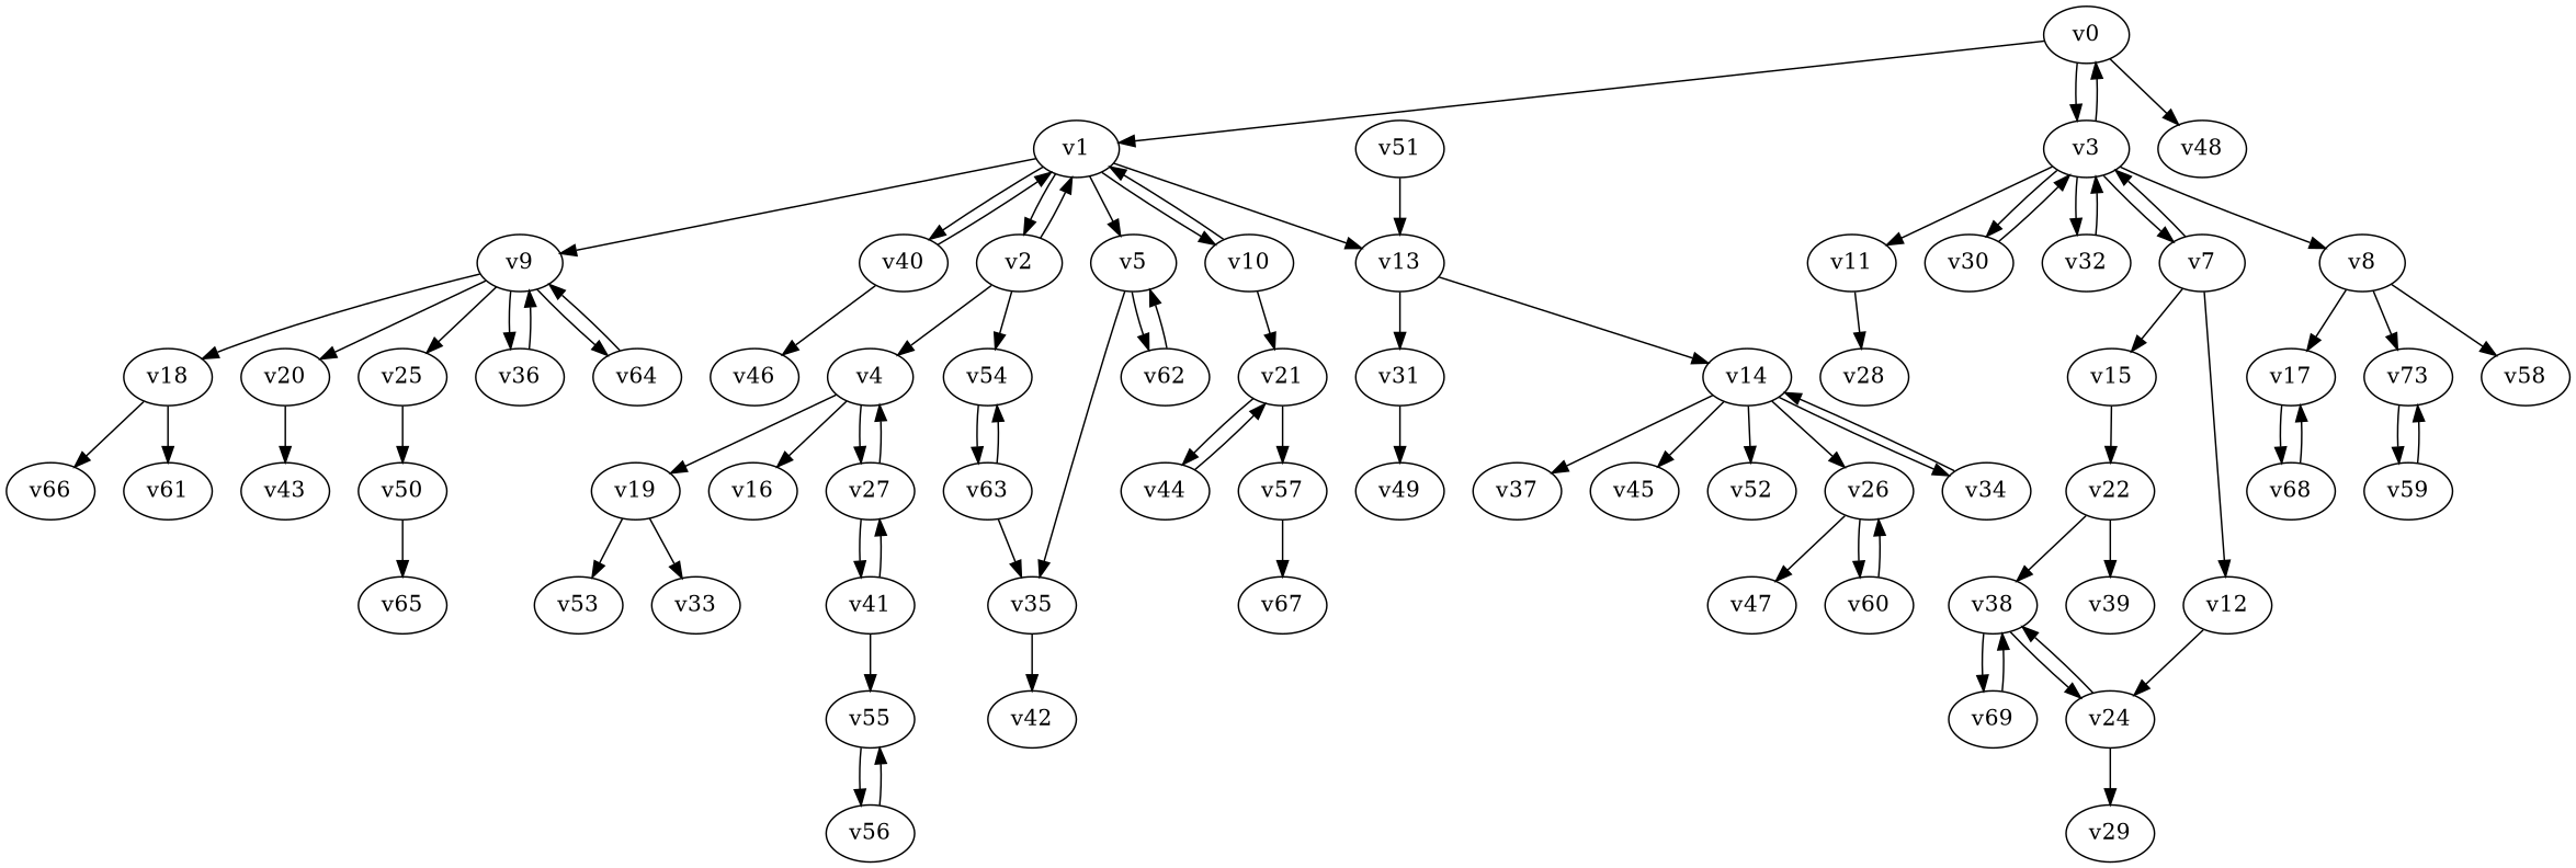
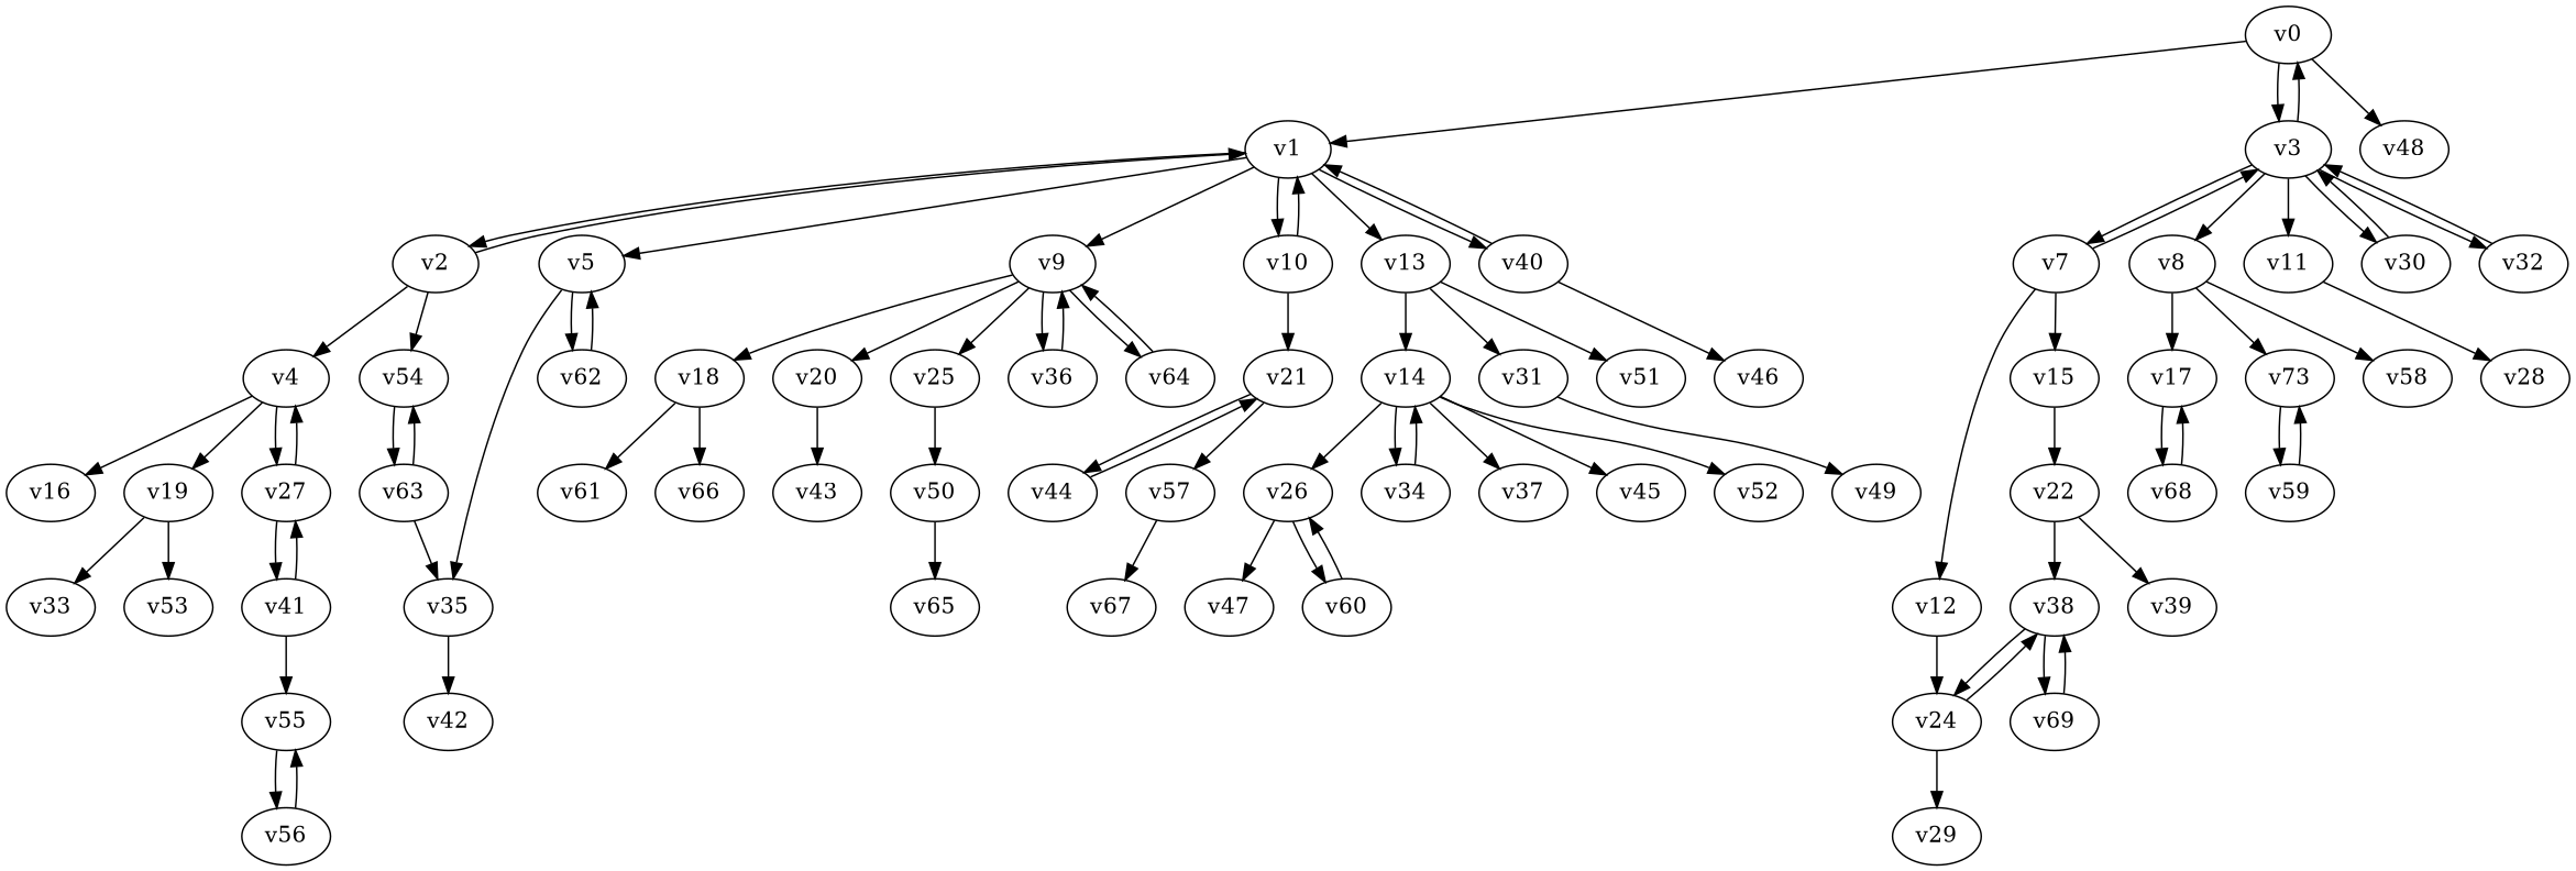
  digraph {
    node [player=1 weight=12]
    v0 [player=0 weight=9]
    v1 [weight=5]
    v3
    v48 [player=0 weight=4]
    v2 [player=0 weight=6]
    v5 [weight=3]
    v9 [weight=7]
    v10 [player=0 weight=11]
    v13 [weight=14]
    v40 [player=0 weight=7]
    v7 [weight=14]
    v8 [player=0 weight=13]
    v11
    v30 [player=0 weight=15]
    v32 [player=0 weight=18]
    v4 [player=0 weight=9]
    v54 [player=0 weight=1]
    v35 [weight=5]
    v62 [player=0]
    v18 [player=0 weight=14]
    v20 [player=0 weight=4]
    v25 [weight=5]
    v36 [player=0 weight=6]
    v64 [player=0 weight=11]
    v21 [weight=10]
    v14 [player=0 weight=3]
    v31 [weight=0]
    v51 [weight=-2]
    v46 [player=0 weight=3]
    v16 [player=0 weight=14]
    v19 [weight=11]
    v27
    v63 [weight=4]
    v12 [player=0 weight=8]
    v15 [weight=5]
    v17 [weight=7]
    n37 [label=v73 weight=11]
    v58 [player=0 weight=13]
    v28 [player=0 weight=1]
    v33 [weight=10]
    v53
    v41 [weight=6]
    v42 [player=0 weight=3]
    v24 [player=0 weight=10]
    v22 [player=0 weight=10]
    v68 [player=0 weight=-1]
    v59
    v61 [weight=18]
    v66 [player=0 weight=7]
    v43 [weight=5]
    v50 [player=0 weight=-2]
    v44 [player=0 weight=14]
    v57 [weight=6]
    v38 [player=0 weight=5]
    v29 [weight=6]
    v26 [player=0 weight=8]
    v34 [player=0 weight=9]
    v37 [weight=13]
    v45 [weight=-1]
    v52 [player=0 weight=10]
    v49 [weight=2]
    v47
    v60 [player=0 weight=6]
    v39
    v67
    v69 [weight=7]
    v65 [weight=2]
    v55 [weight=18]
    v56 [player=0]
    v0 -> v1
    v0 -> v3
    v0 -> v48
    v1 -> v2
    v1 -> v5
    v1 -> v9
    v1 -> v10
    v1 -> v13
    v1 -> v40
    v3 -> v0
    v3 -> v7
    v3 -> v8
    v3 -> v11
    v3 -> v30
    v3 -> v32
    v2 -> v1
    v2 -> v4
    v2 -> v54
    v5 -> v35
    v5 -> v62
    v9 -> v18
    v9 -> v20
    v9 -> v25
    v9 -> v36
    v9 -> v64
    v10 -> v1
    v10 -> v21
    v13 -> v14
    v13 -> v31
-   v51 -> v13
+   v13 -> v51
    v40 -> v1
    v40 -> v46
    v7 -> v3
    v7 -> v12
    v7 -> v15
    v8 -> v17
    v8 -> n37
    v8 -> v58
    v11 -> v28
    v30 -> v3
    v32 -> v3
    v4 -> v16
    v4 -> v19
    v4 -> v27
    v54 -> v63
    v35 -> v42
    v62 -> v5
    v18 -> v61
    v18 -> v66
    v20 -> v43
    v25 -> v50
    v36 -> v9
    v64 -> v9
    v21 -> v44
    v21 -> v57
    v14 -> v26
    v14 -> v34
    v14 -> v37
    v14 -> v45
    v14 -> v52
    v31 -> v49
    v19 -> v33
    v19 -> v53
    v27 -> v4
    v27 -> v41
    v63 -> v54
    v63 -> v35
    v12 -> v24
    v15 -> v22
    v17 -> v68
    n37 -> v59
    v41 -> v27
    v41 -> v55
    v24 -> v38
    v24 -> v29
    v22 -> v38
    v22 -> v39
    v68 -> v17
    v59 -> n37
    v50 -> v65
    v44 -> v21
    v57 -> v67
    v38 -> v24
    v38 -> v69
    v26 -> v47
    v26 -> v60
    v34 -> v14
    v60 -> v26
    v69 -> v38
    v55 -> v56
    v56 -> v55
  }
